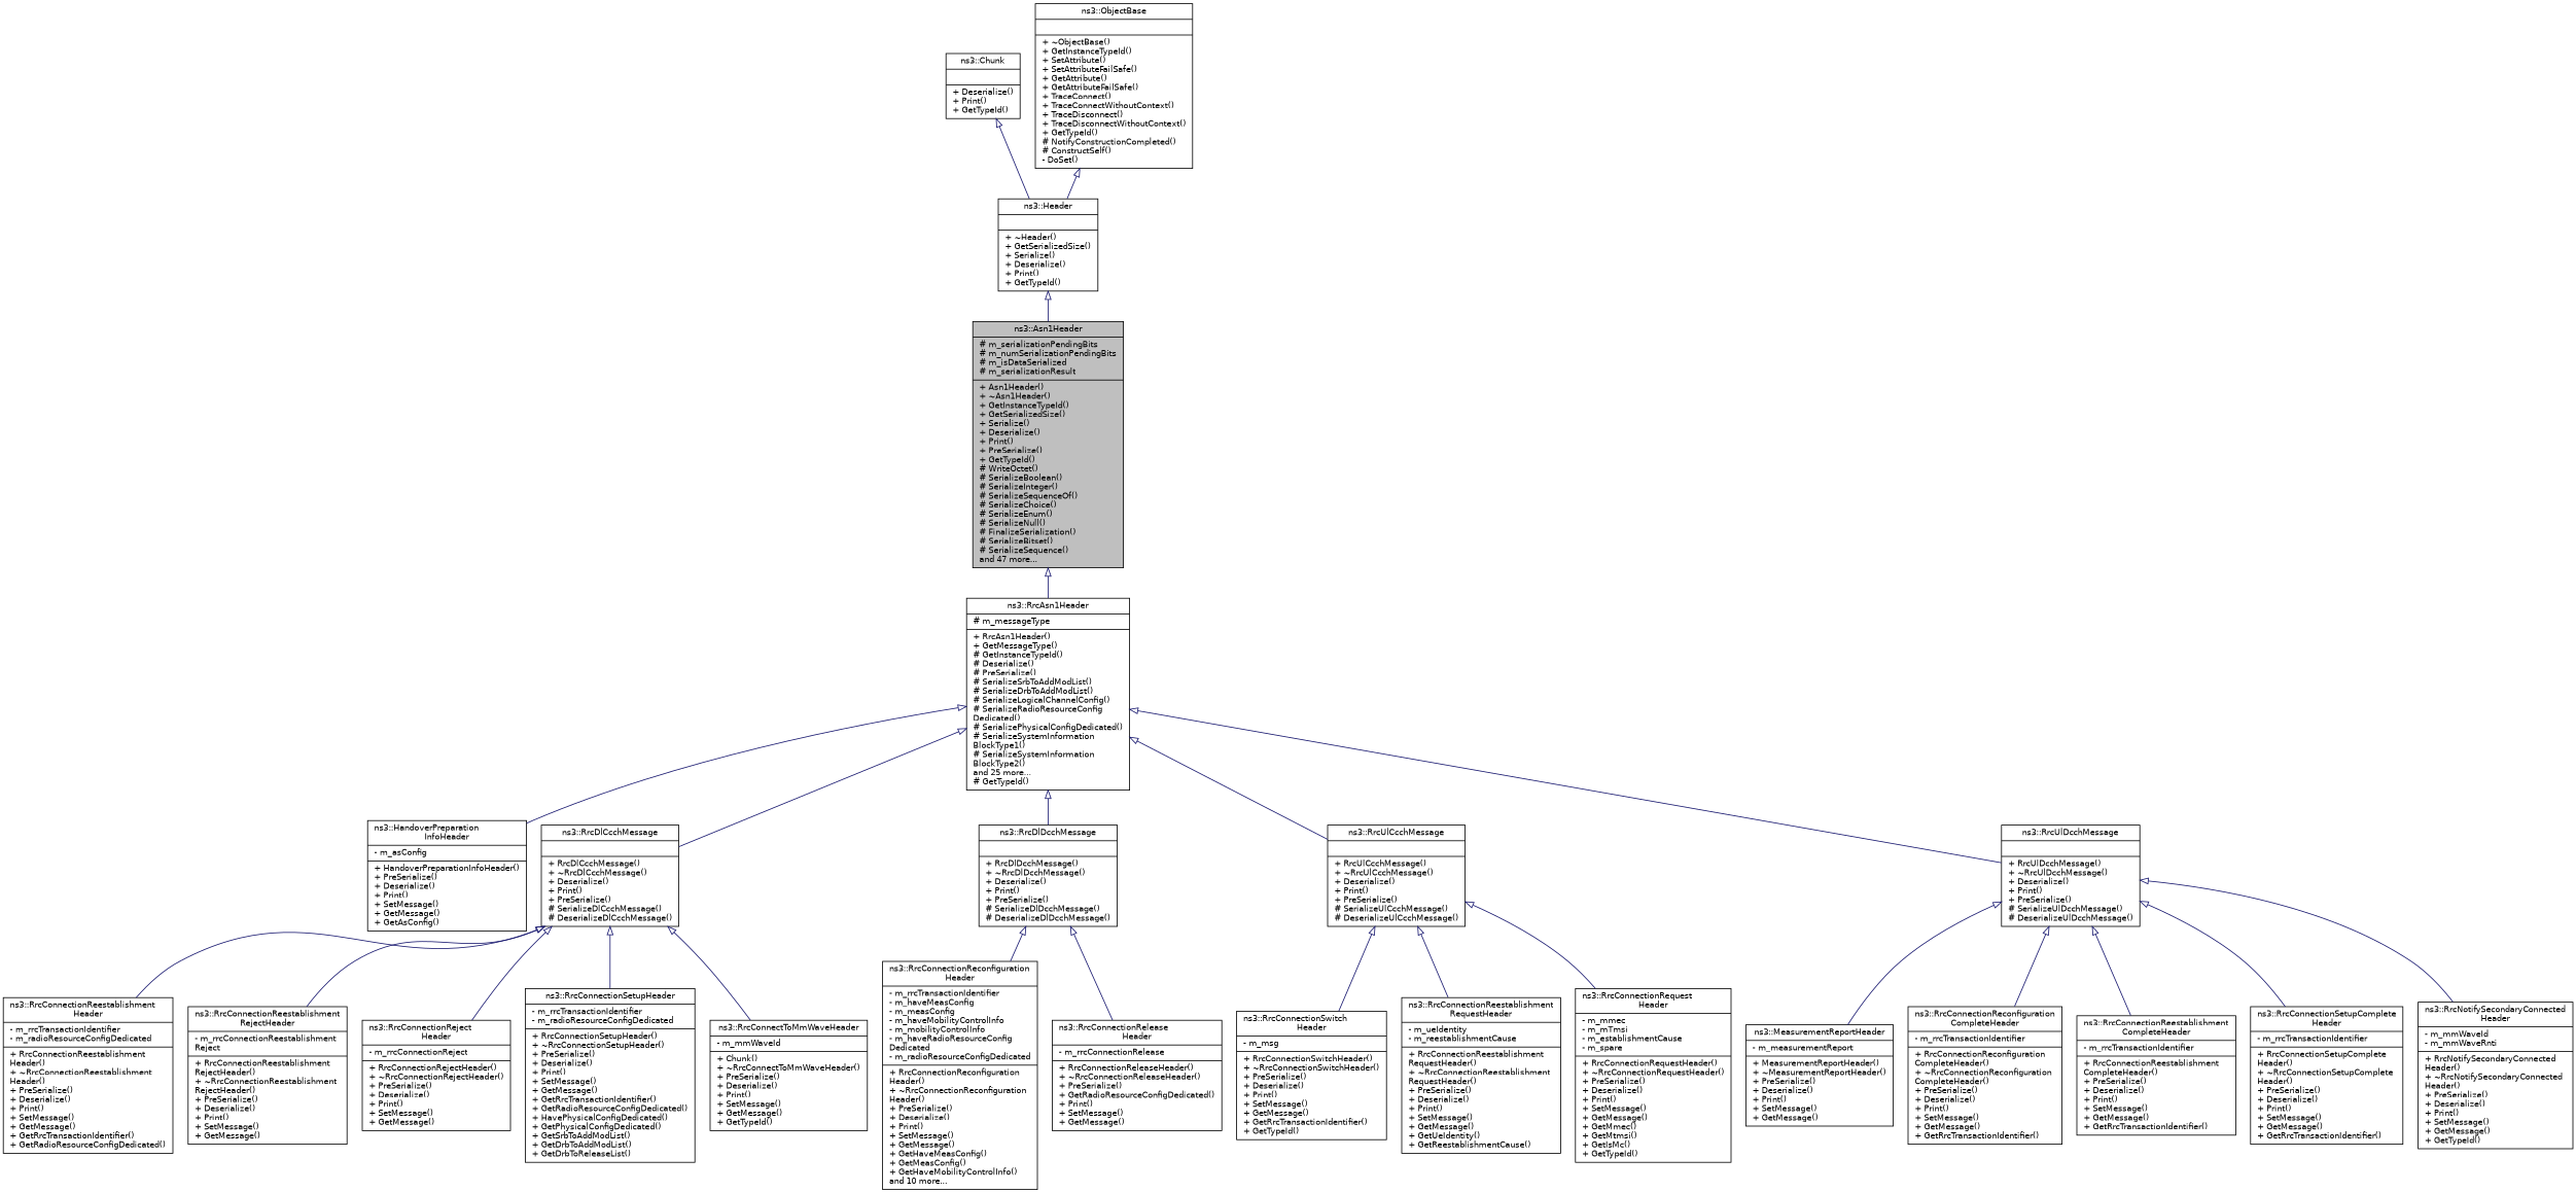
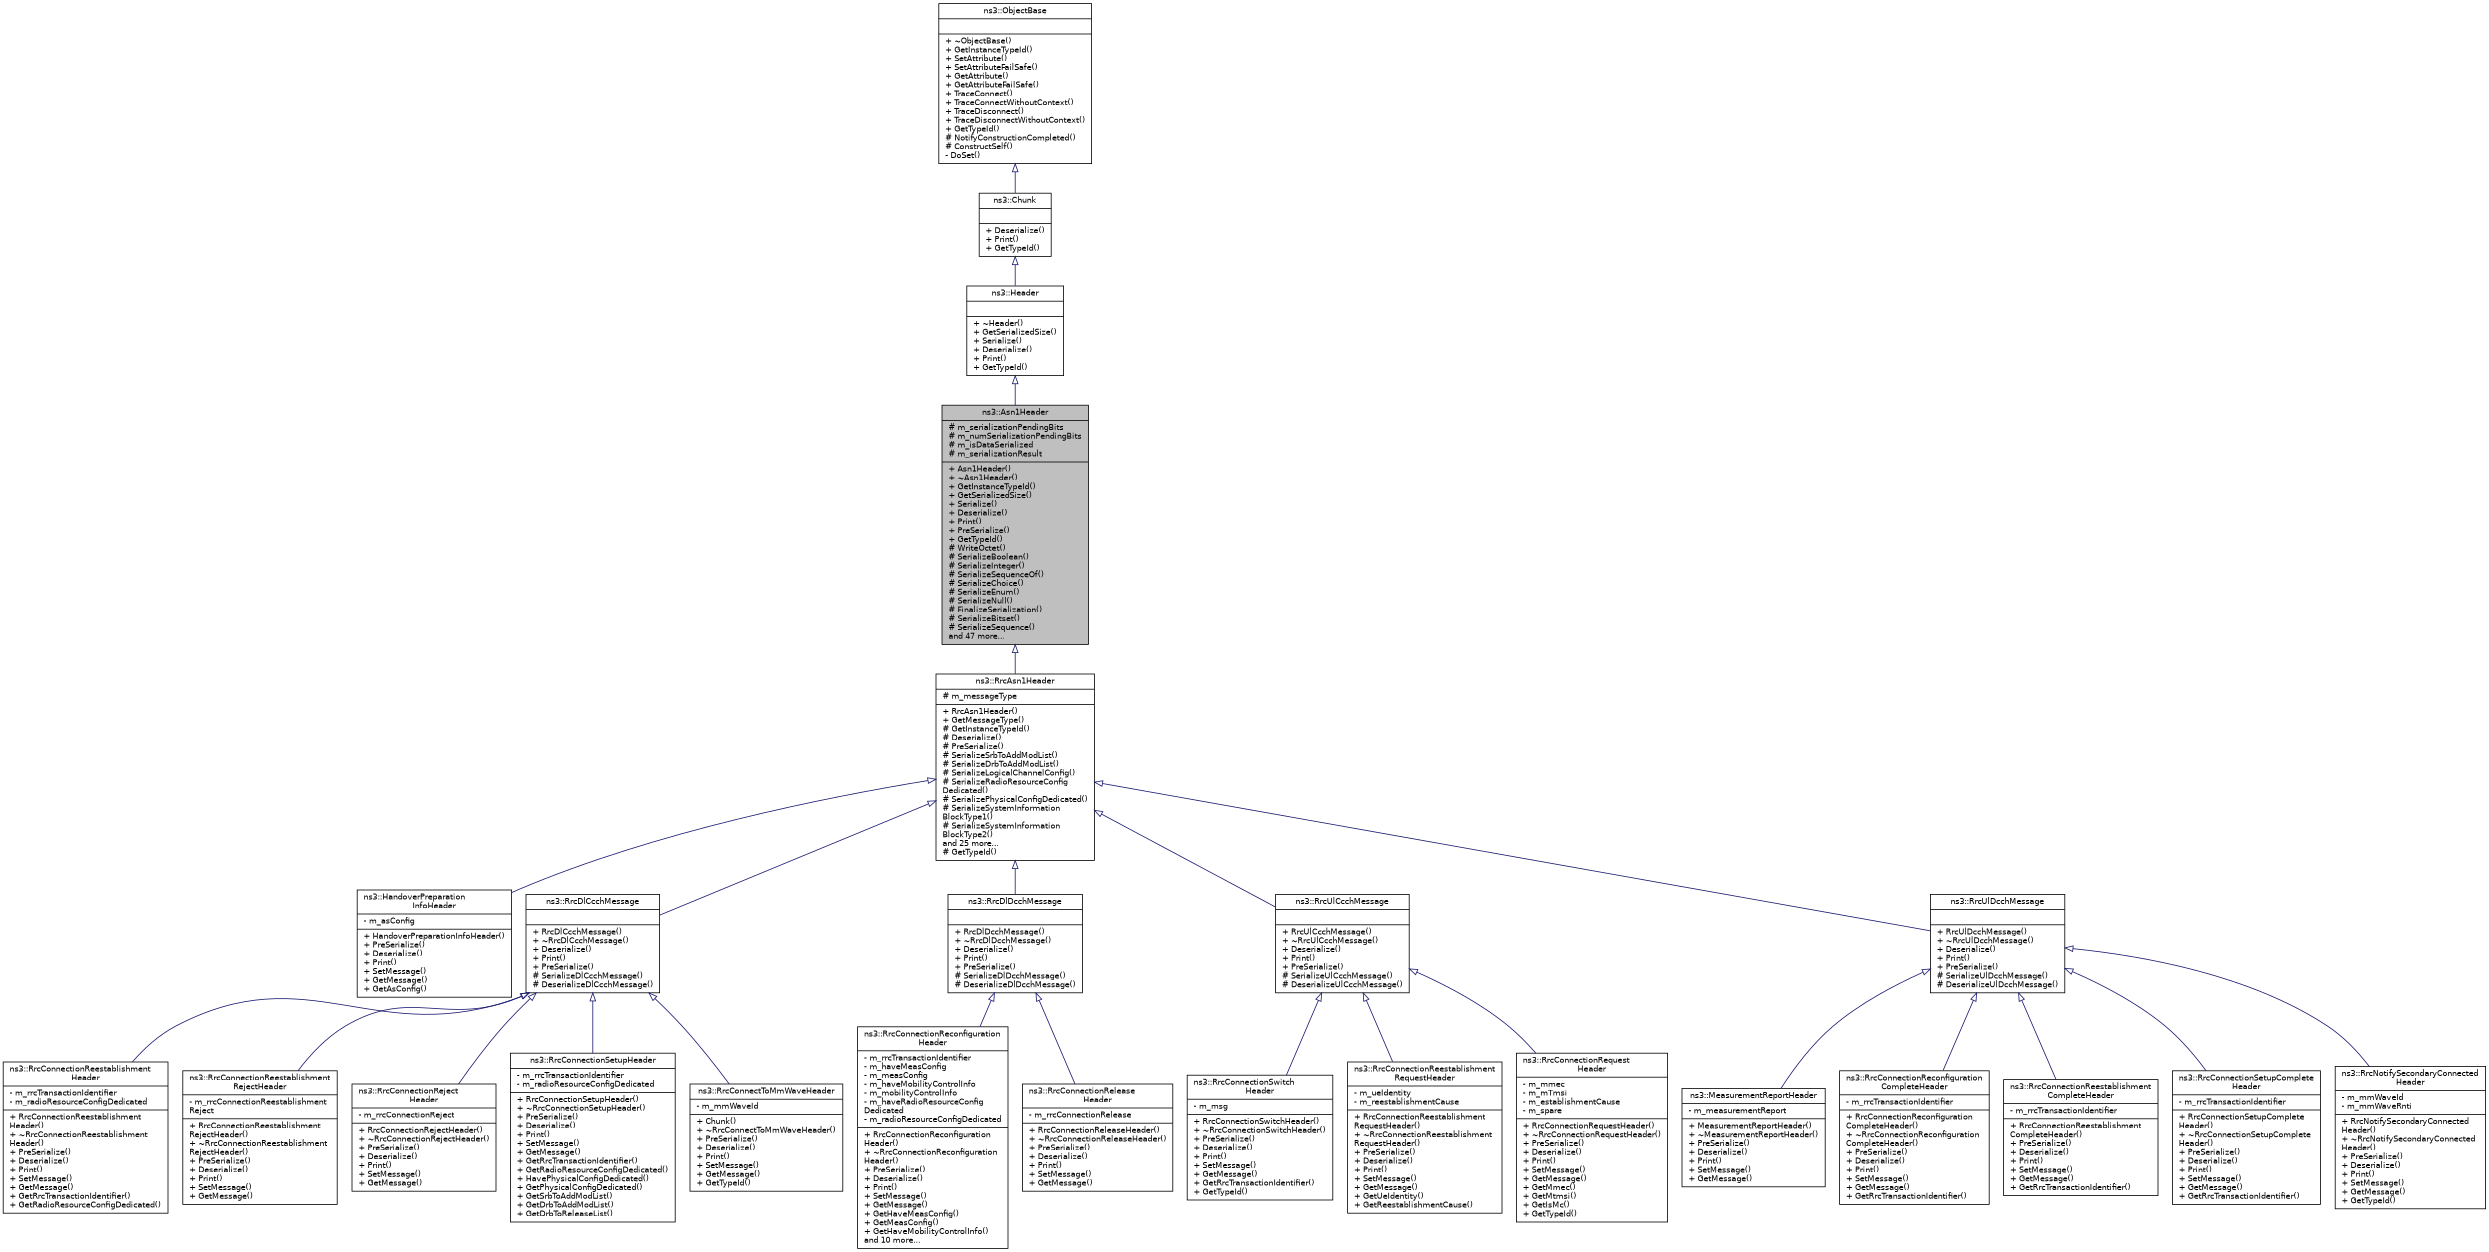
  digraph {
    node [color=black fillcolor=white fontname=Helvetica fontsize=10 shape=record style=filled]
    edge [arrowtail=onormal color=midnightblue dir=back fontname=Helvetica fontsize=10 labelfontname=Helvetica labelfontsize=10 style=solid]
    n1 [fillcolor=grey75 fontcolor=black height=0.2 label="{ns3::Asn1Header\n|# m_serializationPendingBits\l# m_numSerializationPendingBits\l# m_isDataSerialized\l# m_serializationResult\l|+ Asn1Header()\l+ ~Asn1Header()\l+ GetInstanceTypeId()\l+ GetSerializedSize()\l+ Serialize()\l+ Deserialize()\l+ Print()\l+ PreSerialize()\l+ GetTypeId()\l# WriteOctet()\l# SerializeBoolean()\l# SerializeInteger()\l# SerializeSequenceOf()\l# SerializeChoice()\l# SerializeEnum()\l# SerializeNull()\l# FinalizeSerialization()\l# SerializeBitset()\l# SerializeSequence()\land 47 more...\l}" width=0.4]
    n2 [height=0.2 label="{ns3::RrcAsn1Header\n|# m_messageType\l|+ RrcAsn1Header()\l+ GetMessageType()\l# GetInstanceTypeId()\l# Deserialize()\l# PreSerialize()\l# SerializeSrbToAddModList()\l# SerializeDrbToAddModList()\l# SerializeLogicalChannelConfig()\l# SerializeRadioResourceConfig\lDedicated()\l# SerializePhysicalConfigDedicated()\l# SerializeSystemInformation\lBlockType1()\l# SerializeSystemInformation\lBlockType2()\land 25 more...\l# GetTypeId()\l}" width=0.4]
    n3 [height=0.2 label="{ns3::HandoverPreparation\lInfoHeader\n|- m_asConfig\l|+ HandoverPreparationInfoHeader()\l+ PreSerialize()\l+ Deserialize()\l+ Print()\l+ SetMessage()\l+ GetMessage()\l+ GetAsConfig()\l}" width=0.4]
    n4 [height=0.2 label="{ns3::RrcDlCcchMessage\n||+ RrcDlCcchMessage()\l+ ~RrcDlCcchMessage()\l+ Deserialize()\l+ Print()\l+ PreSerialize()\l# SerializeDlCcchMessage()\l# DeserializeDlCcchMessage()\l}" width=0.4]
    n5 [height=0.2 label="{ns3::RrcDlDcchMessage\n||+ RrcDlDcchMessage()\l+ ~RrcDlDcchMessage()\l+ Deserialize()\l+ Print()\l+ PreSerialize()\l# SerializeDlDcchMessage()\l# DeserializeDlDcchMessage()\l}" width=0.4]
    n6 [height=0.2 label="{ns3::RrcUlCcchMessage\n||+ RrcUlCcchMessage()\l+ ~RrcUlCcchMessage()\l+ Deserialize()\l+ Print()\l+ PreSerialize()\l# SerializeUlCcchMessage()\l# DeserializeUlCcchMessage()\l}" width=0.4]
    n7 [height=0.2 label="{ns3::RrcUlDcchMessage\n||+ RrcUlDcchMessage()\l+ ~RrcUlDcchMessage()\l+ Deserialize()\l+ Print()\l+ PreSerialize()\l# SerializeUlDcchMessage()\l# DeserializeUlDcchMessage()\l}" width=0.4]
    n8 [height=0.2 label="{ns3::Header\n||+ ~Header()\l+ GetSerializedSize()\l+ Serialize()\l+ Deserialize()\l+ Print()\l+ GetTypeId()\l}" width=0.4]
    n9 [height=0.2 label="{ns3::Chunk\n||+ Deserialize()\l+ Print()\l+ GetTypeId()\l}" width=0.4]
    n10 [height=0.2 label="{ns3::ObjectBase\n||+ ~ObjectBase()\l+ GetInstanceTypeId()\l+ SetAttribute()\l+ SetAttributeFailSafe()\l+ GetAttribute()\l+ GetAttributeFailSafe()\l+ TraceConnect()\l+ TraceConnectWithoutContext()\l+ TraceDisconnect()\l+ TraceDisconnectWithoutContext()\l+ GetTypeId()\l# NotifyConstructionCompleted()\l# ConstructSelf()\l- DoSet()\l}" width=0.4]
    n11 [height=0.2 label="{ns3::RrcConnectionReestablishment\lHeader\n|- m_rrcTransactionIdentifier\l- m_radioResourceConfigDedicated\l|+ RrcConnectionReestablishment\lHeader()\l+ ~RrcConnectionReestablishment\lHeader()\l+ PreSerialize()\l+ Deserialize()\l+ Print()\l+ SetMessage()\l+ GetMessage()\l+ GetRrcTransactionIdentifier()\l+ GetRadioResourceConfigDedicated()\l}" width=0.4]
    n12 [height=0.2 label="{ns3::RrcConnectionReestablishment\lRejectHeader\n|- m_rrcConnectionReestablishment\lReject\l|+ RrcConnectionReestablishment\lRejectHeader()\l+ ~RrcConnectionReestablishment\lRejectHeader()\l+ PreSerialize()\l+ Deserialize()\l+ Print()\l+ SetMessage()\l+ GetMessage()\l}" width=0.4]
    n13 [height=0.2 label="{ns3::RrcConnectionReject\lHeader\n|- m_rrcConnectionReject\l|+ RrcConnectionRejectHeader()\l+ ~RrcConnectionRejectHeader()\l+ PreSerialize()\l+ Deserialize()\l+ Print()\l+ SetMessage()\l+ GetMessage()\l}" width=0.4]
    n14 [height=0.2 label="{ns3::RrcConnectionSetupHeader\n|- m_rrcTransactionIdentifier\l- m_radioResourceConfigDedicated\l|+ RrcConnectionSetupHeader()\l+ ~RrcConnectionSetupHeader()\l+ PreSerialize()\l+ Deserialize()\l+ Print()\l+ SetMessage()\l+ GetMessage()\l+ GetRrcTransactionIdentifier()\l+ GetRadioResourceConfigDedicated()\l+ HavePhysicalConfigDedicated()\l+ GetPhysicalConfigDedicated()\l+ GetSrbToAddModList()\l+ GetDrbToAddModList()\l+ GetDrbToReleaseList()\l}" width=0.4]
    n15 [height=0.2 label="{ns3::RrcConnectToMmWaveHeader\n|- m_mmWaveId\l|+ Chunk()\l+ ~RrcConnectToMmWaveHeader()\l+ PreSerialize()\l+ Deserialize()\l+ Print()\l+ SetMessage()\l+ GetMessage()\l+ GetTypeId()\l}" width=0.4]
    n16 [height=0.2 label="{ns3::RrcConnectionReconfiguration\lHeader\n|- m_rrcTransactionIdentifier\l- m_haveMeasConfig\l- m_measConfig\l- m_haveMobilityControlInfo\l- m_mobilityControlInfo\l- m_haveRadioResourceConfig\lDedicated\l- m_radioResourceConfigDedicated\l|+ RrcConnectionReconfiguration\lHeader()\l+ ~RrcConnectionReconfiguration\lHeader()\l+ PreSerialize()\l+ Deserialize()\l+ Print()\l+ SetMessage()\l+ GetMessage()\l+ GetHaveMeasConfig()\l+ GetMeasConfig()\l+ GetHaveMobilityControlInfo()\land 10 more...\l}" width=0.4]
-   n17 [height=0.2 label="{ns3::RrcConnectionRelease\lHeader\n|- m_rrcConnectionRelease\l|+ RrcConnectionReleaseHeader()\l+ ~RrcConnectionReleaseHeader()\l+ PreSerialize()\l+ GetRadioResourceConfigDedicated()\l+ Print()\l+ SetMessage()\l+ GetMessage()\l}" width=0.4]
+   n17 [height=0.2 label="{ns3::RrcConnectionRelease\lHeader\n|- m_rrcConnectionRelease\l|+ RrcConnectionReleaseHeader()\l+ ~RrcConnectionReleaseHeader()\l+ PreSerialize()\l+ Deserialize()\l+ Print()\l+ SetMessage()\l+ GetMessage()\l}" width=0.4]
    n18 [height=0.2 label="{ns3::RrcConnectionSwitch\lHeader\n|- m_msg\l|+ RrcConnectionSwitchHeader()\l+ ~RrcConnectionSwitchHeader()\l+ PreSerialize()\l+ Deserialize()\l+ Print()\l+ SetMessage()\l+ GetMessage()\l+ GetRrcTransactionIdentifier()\l+ GetTypeId()\l}" width=0.4]
    n19 [height=0.2 label="{ns3::RrcConnectionReestablishment\lRequestHeader\n|- m_ueIdentity\l- m_reestablishmentCause\l|+ RrcConnectionReestablishment\lRequestHeader()\l+ ~RrcConnectionReestablishment\lRequestHeader()\l+ PreSerialize()\l+ Deserialize()\l+ Print()\l+ SetMessage()\l+ GetMessage()\l+ GetUeIdentity()\l+ GetReestablishmentCause()\l}" width=0.4]
    n20 [height=0.2 label="{ns3::RrcConnectionRequest\lHeader\n|- m_mmec\l- m_mTmsi\l- m_establishmentCause\l- m_spare\l|+ RrcConnectionRequestHeader()\l+ ~RrcConnectionRequestHeader()\l+ PreSerialize()\l+ Deserialize()\l+ Print()\l+ SetMessage()\l+ GetMessage()\l+ GetMmec()\l+ GetMtmsi()\l+ GetIsMc()\l+ GetTypeId()\l}" width=0.4]
    n21 [height=0.2 label="{ns3::MeasurementReportHeader\n|- m_measurementReport\l|+ MeasurementReportHeader()\l+ ~MeasurementReportHeader()\l+ PreSerialize()\l+ Deserialize()\l+ Print()\l+ SetMessage()\l+ GetMessage()\l}" width=0.4]
    n22 [height=0.2 label="{ns3::RrcConnectionReconfiguration\lCompleteHeader\n|- m_rrcTransactionIdentifier\l|+ RrcConnectionReconfiguration\lCompleteHeader()\l+ ~RrcConnectionReconfiguration\lCompleteHeader()\l+ PreSerialize()\l+ Deserialize()\l+ Print()\l+ SetMessage()\l+ GetMessage()\l+ GetRrcTransactionIdentifier()\l}" width=0.4]
    n23 [height=0.2 label="{ns3::RrcConnectionReestablishment\lCompleteHeader\n|- m_rrcTransactionIdentifier\l|+ RrcConnectionReestablishment\lCompleteHeader()\l+ PreSerialize()\l+ Deserialize()\l+ Print()\l+ SetMessage()\l+ GetMessage()\l+ GetRrcTransactionIdentifier()\l}" width=0.4]
    n24 [height=0.2 label="{ns3::RrcConnectionSetupComplete\lHeader\n|- m_rrcTransactionIdentifier\l|+ RrcConnectionSetupComplete\lHeader()\l+ ~RrcConnectionSetupComplete\lHeader()\l+ PreSerialize()\l+ Deserialize()\l+ Print()\l+ SetMessage()\l+ GetMessage()\l+ GetRrcTransactionIdentifier()\l}" width=0.4]
    n25 [height=0.2 label="{ns3::RrcNotifySecondaryConnected\lHeader\n|- m_mmWaveId\l- m_mmWaveRnti\l|+ RrcNotifySecondaryConnected\lHeader()\l+ ~RrcNotifySecondaryConnected\lHeader()\l+ PreSerialize()\l+ Deserialize()\l+ Print()\l+ SetMessage()\l+ GetMessage()\l+ GetTypeId()\l}" width=0.4]
    n1 -> n2
    n2 -> n3
    n2 -> n4
    n2 -> n5
    n2 -> n6
    n2 -> n7
    n4 -> n11
    n4 -> n12
    n4 -> n13
    n4 -> n14
    n4 -> n15
    n5 -> n16
    n5 -> n17
    n6 -> n18
    n6 -> n19
    n6 -> n20
    n7 -> n21
    n7 -> n22
    n7 -> n23
    n7 -> n24
    n7 -> n25
    n8 -> n1
    n9 -> n8
-   n10 -> n8
+   n10 -> n9
  }
